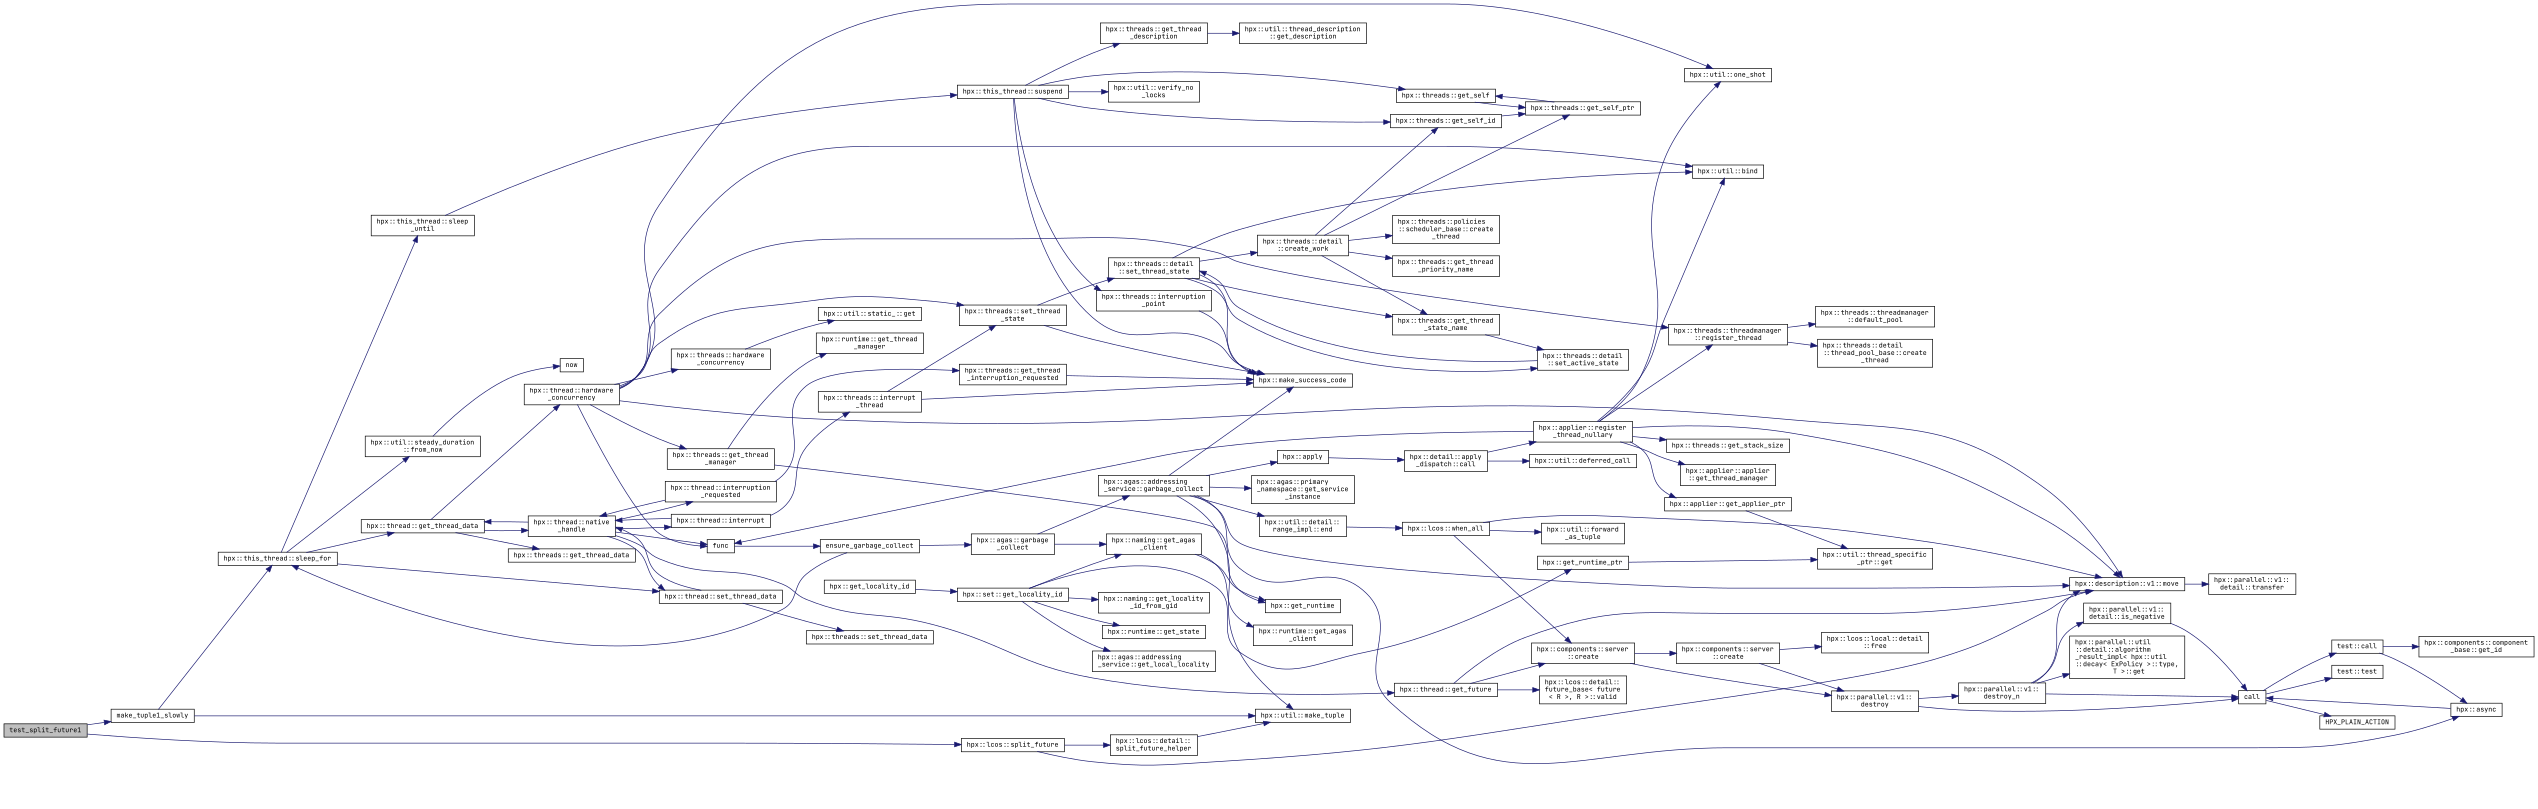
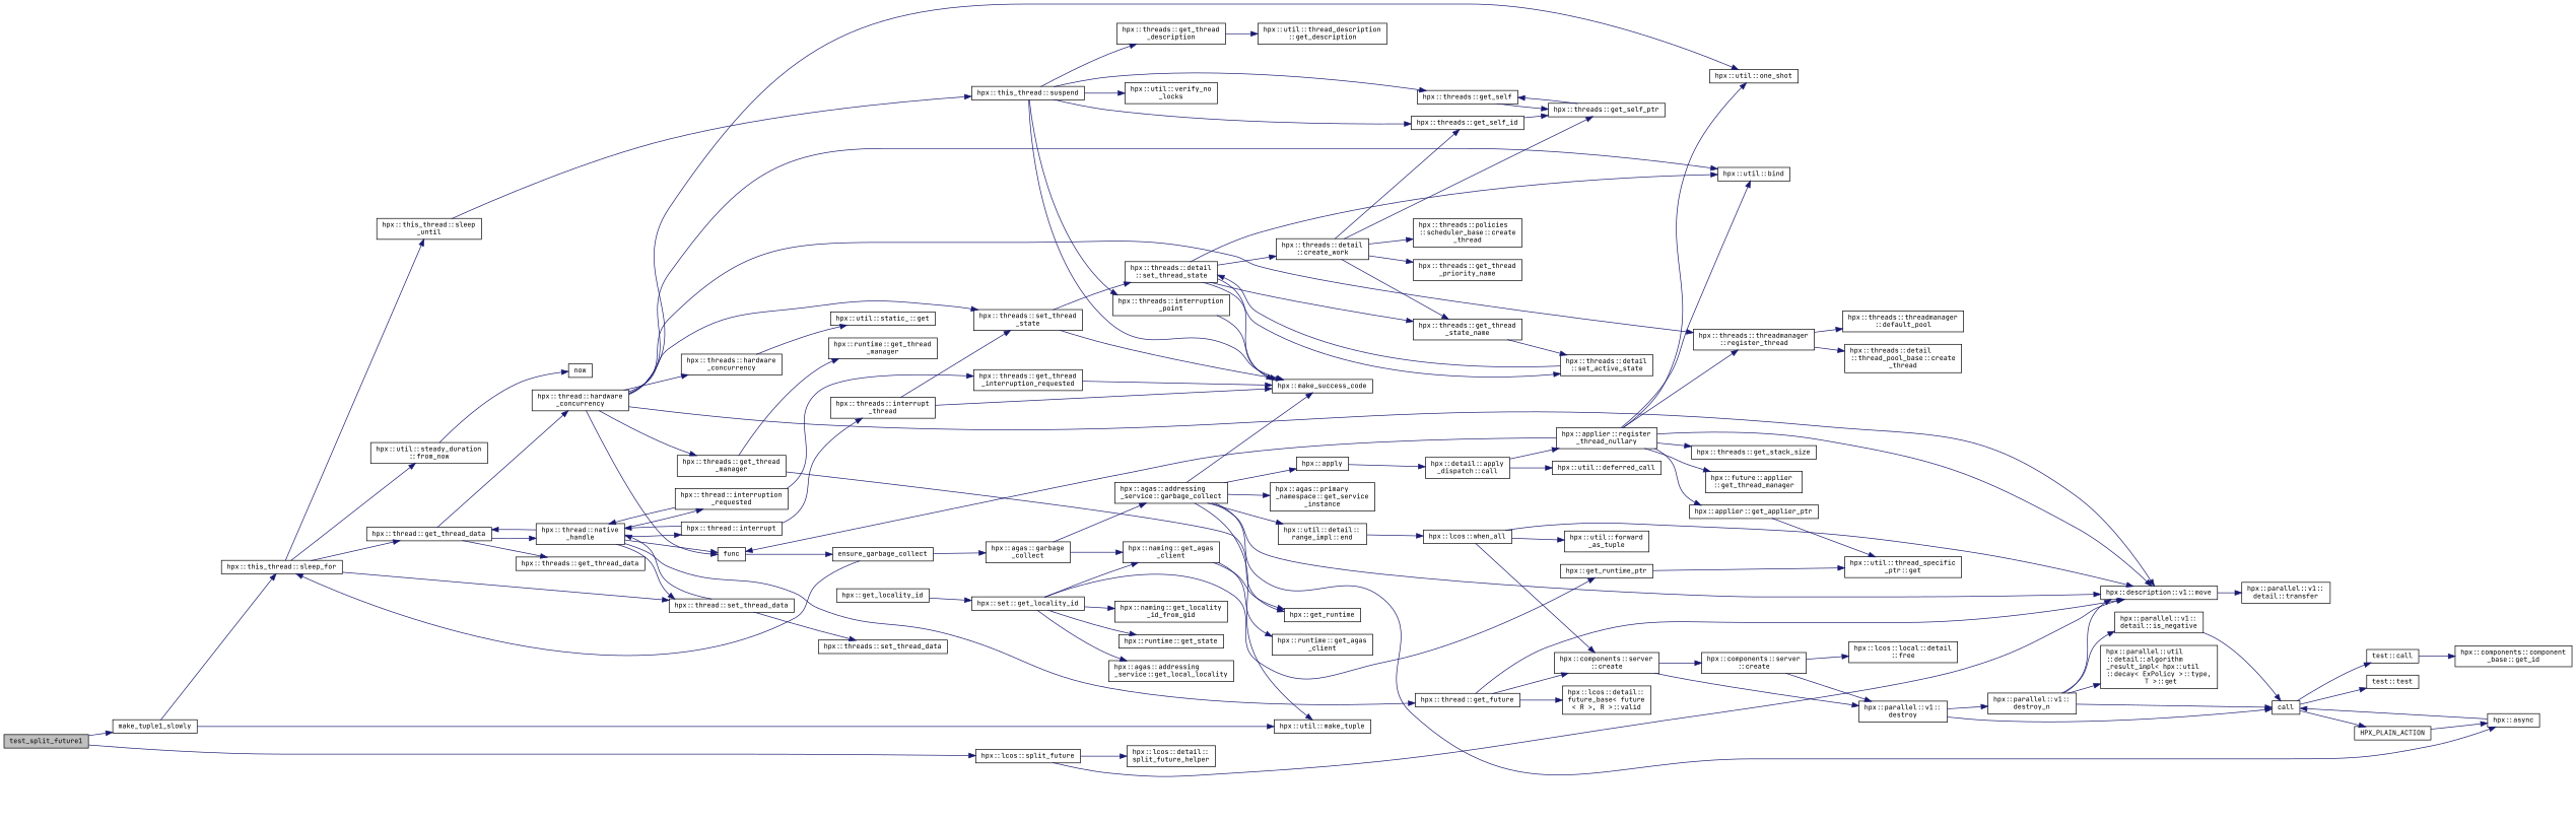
  digraph {
    fontname="JetBrains Mono"
    rankdir=LR
    node [color=black fillcolor=white fontname="JetBrains Mono" fontsize=10 shape=record style=filled]
    edge [color=midnightblue fontname="JetBrains Mono" fontsize=10 labelfontname=Helvetica labelfontsize=10 style=solid]
    n1 [fillcolor=grey75 fontcolor=black height=0.2 label=test_split_future1 width=0.4]
    n2 [height=0.2 label=make_tuple1_slowly width=0.4]
    n3 [height=0.2 label="hpx::lcos::split_future" width=0.4]
    n4 [height=0.2 label="hpx::this_thread::sleep_for" width=0.4]
    n5 [height=0.2 label="hpx::util::make_tuple" width=0.4]
    n6 [height=0.2 label="hpx::description::v1::move" width=0.4]
    n7 [height=0.2 label="hpx::lcos::detail::\lsplit_future_helper" width=0.4]
    n8 [height=0.2 label="hpx::this_thread::sleep\l_until" width=0.4]
    n9 [height=0.2 label="hpx::util::steady_duration\l::from_now" width=0.4]
    n10 [height=0.2 label="hpx::thread::get_thread_data" width=0.4]
    n11 [height=0.2 label="hpx::thread::set_thread_data" width=0.4]
    n12 [height=0.2 label="hpx::this_thread::suspend" width=0.4]
    n13 [height=0.2 label=now width=0.4]
    n14 [height=0.2 label="hpx::threads::get_thread_data" width=0.4]
    n15 [height=0.2 label="hpx::thread::native\l_handle" width=0.4]
    n16 [height=0.2 label="hpx::thread::hardware\l_concurrency" width=0.4]
    n17 [height=0.2 label="hpx::threads::set_thread_data" width=0.4]
    n18 [height=0.2 label="hpx::threads::get_self" width=0.4]
    n19 [height=0.2 label="hpx::threads::get_self_id" width=0.4]
    n20 [height=0.2 label="hpx::threads::interruption\l_point" width=0.4]
    n21 [height=0.2 label="hpx::make_success_code" width=0.4]
    n22 [height=0.2 label="hpx::util::verify_no\l_locks" width=0.4]
    n23 [height=0.2 label="hpx::threads::get_thread\l_description" width=0.4]
    n24 [height=0.2 label="hpx::threads::get_self_ptr" width=0.4]
    n25 [height=0.2 label="hpx::util::thread_description\l::get_description" width=0.4]
    n26 [height=0.2 label=func width=0.4]
    n27 [height=0.2 label="hpx::thread::interrupt" width=0.4]
    n28 [height=0.2 label="hpx::thread::interruption\l_requested" width=0.4]
    n29 [height=0.2 label="hpx::thread::get_future" width=0.4]
    n30 [height=0.2 label="hpx::threads::hardware\l_concurrency" width=0.4]
    n31 [height=0.2 label="hpx::util::bind" width=0.4]
    n32 [height=0.2 label="hpx::util::one_shot" width=0.4]
    n33 [height=0.2 label="hpx::threads::threadmanager\l::register_thread" width=0.4]
    n34 [height=0.2 label="hpx::threads::get_thread\l_manager" width=0.4]
    n35 [height=0.2 label="hpx::threads::set_thread\l_state" width=0.4]
    n36 [height=0.2 label=ensure_garbage_collect width=0.4]
    n37 [height=0.2 label="hpx::threads::interrupt\l_thread" width=0.4]
    n38 [height=0.2 label="hpx::threads::get_thread\l_interruption_requested" width=0.4]
    n39 [height=0.2 label="hpx::components::server\l::create" width=0.4]
    n40 [height=0.2 label="hpx::lcos::detail::\lfuture_base\< future\l\< R \>, R \>::valid" width=0.4]
    n41 [height=0.2 label="hpx::util::static_::get" width=0.4]
    n42 [height=0.2 label="hpx::parallel::v1::\ldetail::transfer" width=0.4]
    n43 [height=0.2 label="hpx::threads::threadmanager\l::default_pool" width=0.4]
    n44 [height=0.2 label="hpx::threads::detail\l::thread_pool_base::create\l_thread" width=0.4]
    n45 [height=0.2 label="hpx::get_runtime" width=0.4]
    n46 [height=0.2 label="hpx::runtime::get_thread\l_manager" width=0.4]
    n47 [height=0.2 label="hpx::threads::detail\l::set_thread_state" width=0.4]
    n48 [height=0.2 label="hpx::agas::garbage\l_collect" width=0.4]
    n49 [height=0.2 label="hpx::naming::get_agas\l_client" width=0.4]
    n50 [height=0.2 label="hpx::agas::addressing\l_service::garbage_collect" width=0.4]
    n51 [height=0.2 label="hpx::runtime::get_agas\l_client" width=0.4]
    n52 [height=0.2 label="hpx::agas::primary\l_namespace::get_service\l_instance" width=0.4]
    n53 [height=0.2 label="hpx::util::detail::\lrange_impl::end" width=0.4]
    n54 [height=0.2 label="hpx::apply" width=0.4]
    n55 [height=0.2 label="hpx::async" width=0.4]
    n56 [height=0.2 label="hpx::lcos::when_all" width=0.4]
    n57 [height=0.2 label="hpx::detail::apply\l_dispatch::call" width=0.4]
    n58 [height=0.2 label=call width=0.4]
    n59 [height=0.2 label="hpx::util::forward\l_as_tuple" width=0.4]
    n60 [height=0.2 label="hpx::applier::register\l_thread_nullary" width=0.4]
    n61 [height=0.2 label="hpx::util::deferred_call" width=0.4]
    n62 [height=0.2 label="hpx::applier::get_applier_ptr" width=0.4]
    n63 [height=0.2 label="hpx::threads::get_stack_size" width=0.4]
-   n64 [height=0.2 label="hpx::applier::applier\l::get_thread_manager" width=0.4]
+   n64 [height=0.2 label="hpx::future::applier\l::get_thread_manager" width=0.4]
    n65 [height=0.2 label="hpx::util::thread_specific\l_ptr::get" width=0.4]
    n66 [height=0.2 label="test::test" width=0.4]
    n67 [height=0.2 label=HPX_PLAIN_ACTION width=0.4]
    n68 [height=0.2 label="test::call" width=0.4]
    n69 [height=0.2 label="hpx::components::component\l_base::get_id" width=0.4]
    n70 [height=0.2 label="hpx::components::server\l::create" width=0.4]
    n71 [height=0.2 label="hpx::parallel::v1::\ldestroy" width=0.4]
    n72 [height=0.2 label="hpx::lcos::local::detail\l::free" width=0.4]
    n73 [height=0.2 label="hpx::parallel::v1::\ldestroy_n" width=0.4]
    n74 [height=0.2 label="hpx::parallel::v1::\ldetail::is_negative" width=0.4]
    n75 [height=0.2 label="hpx::parallel::util\l::detail::algorithm\l_result_impl\< hpx::util\l::decay\< ExPolicy \>::type,\l T \>::get" width=0.4]
    n76 [height=0.2 label="hpx::threads::get_thread\l_state_name" width=0.4]
    n77 [height=0.2 label="hpx::threads::detail\l::set_active_state" width=0.4]
    n78 [height=0.2 label="hpx::threads::detail\l::create_work" width=0.4]
    n79 [height=0.2 label="hpx::threads::get_thread\l_priority_name" width=0.4]
    n80 [height=0.2 label="hpx::threads::policies\l::scheduler_base::create\l_thread" width=0.4]
    n81 [height=0.2 label="hpx::get_locality_id" width=0.4]
    n82 [height=0.2 label="hpx::set::get_locality_id" width=0.4]
    n83 [height=0.2 label="hpx::get_runtime_ptr" width=0.4]
    n84 [height=0.2 label="hpx::runtime::get_state" width=0.4]
    n85 [height=0.2 label="hpx::agas::addressing\l_service::get_local_locality" width=0.4]
    n86 [height=0.2 label="hpx::naming::get_locality\l_id_from_gid" width=0.4]
    n1 -> n2
    n1 -> n3
    n2 -> n4
    n2 -> n5
    n3 -> n6
    n3 -> n7
    n4 -> n8
    n4 -> n9
    n4 -> n10
    n4 -> n11
    n6 -> n42
-   n7 -> n5
    n8 -> n12
    n9 -> n13
    n10 -> n14
    n10 -> n15
    n10 -> n16
    n11 -> n15
    n11 -> n17
    n12 -> n18
    n12 -> n19
    n12 -> n20
    n12 -> n21
    n12 -> n22
    n12 -> n23
    n15 -> n10
    n15 -> n11
    n15 -> n26
    n15 -> n27
    n15 -> n28
    n15 -> n29
    n16 -> n6
    n16 -> n26
    n16 -> n30
    n16 -> n31
    n16 -> n32
    n16 -> n33
    n16 -> n34
    n16 -> n35
    n18 -> n24
    n19 -> n24
    n20 -> n21
    n23 -> n25
    n24 -> n18
    n26 -> n36
    n27 -> n15
    n27 -> n37
    n28 -> n15
    n28 -> n38
    n29 -> n6
    n29 -> n39
    n29 -> n40
    n30 -> n41
    n33 -> n43
    n33 -> n44
    n34 -> n45
    n34 -> n46
    n35 -> n21
    n35 -> n47
    n36 -> n4
    n36 -> n48
    n37 -> n21
    n37 -> n35
    n38 -> n21
    n39 -> n70
    n39 -> n71
    n47 -> n21
    n47 -> n31
    n47 -> n76
    n47 -> n77
    n47 -> n78
    n48 -> n49
    n48 -> n50
    n49 -> n45
    n49 -> n51
    n50 -> n5
    n50 -> n6
    n50 -> n21
    n50 -> n52
    n50 -> n53
    n50 -> n54
    n50 -> n55
    n53 -> n56
    n54 -> n57
    n55 -> n58
    n56 -> n6
    n56 -> n39
    n56 -> n59
    n57 -> n60
    n57 -> n61
    n58 -> n66
    n58 -> n67
    n58 -> n68
    n60 -> n6
    n60 -> n26
    n60 -> n31
    n60 -> n32
    n60 -> n33
    n60 -> n62
    n60 -> n63
    n60 -> n64
    n62 -> n65
-   n68 -> n55
+   n67 -> n55
    n68 -> n69
    n70 -> n71
    n70 -> n72
    n71 -> n58
    n71 -> n73
    n73 -> n6
    n73 -> n58
    n73 -> n74
    n73 -> n75
    n74 -> n58
    n76 -> n77
    n77 -> n47
    n78 -> n19
    n78 -> n24
    n78 -> n76
    n78 -> n79
    n78 -> n80
    n81 -> n82
    n82 -> n49
    n82 -> n83
    n82 -> n84
    n82 -> n85
    n82 -> n86
    n83 -> n65
  }
